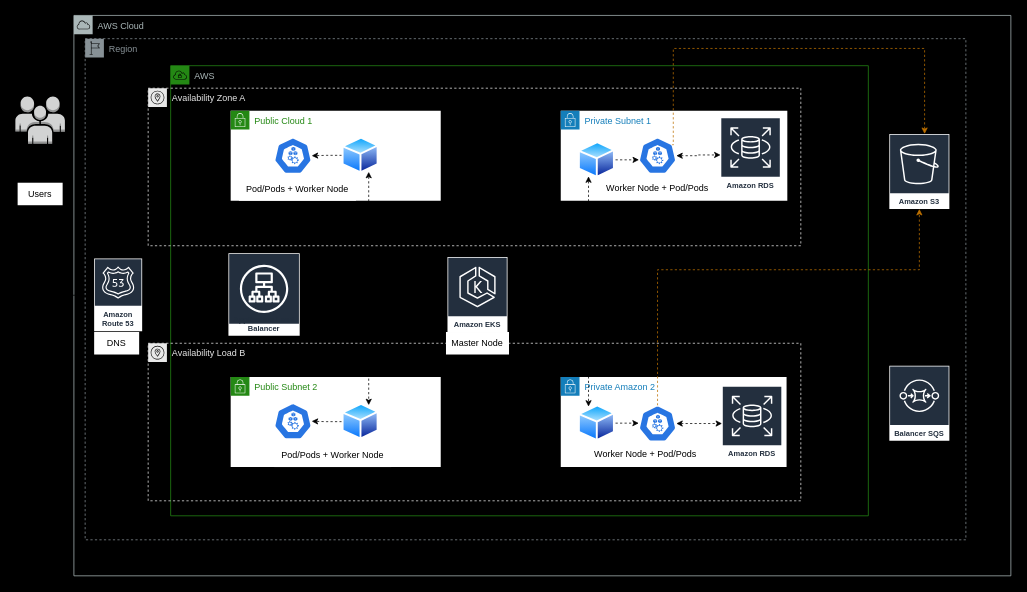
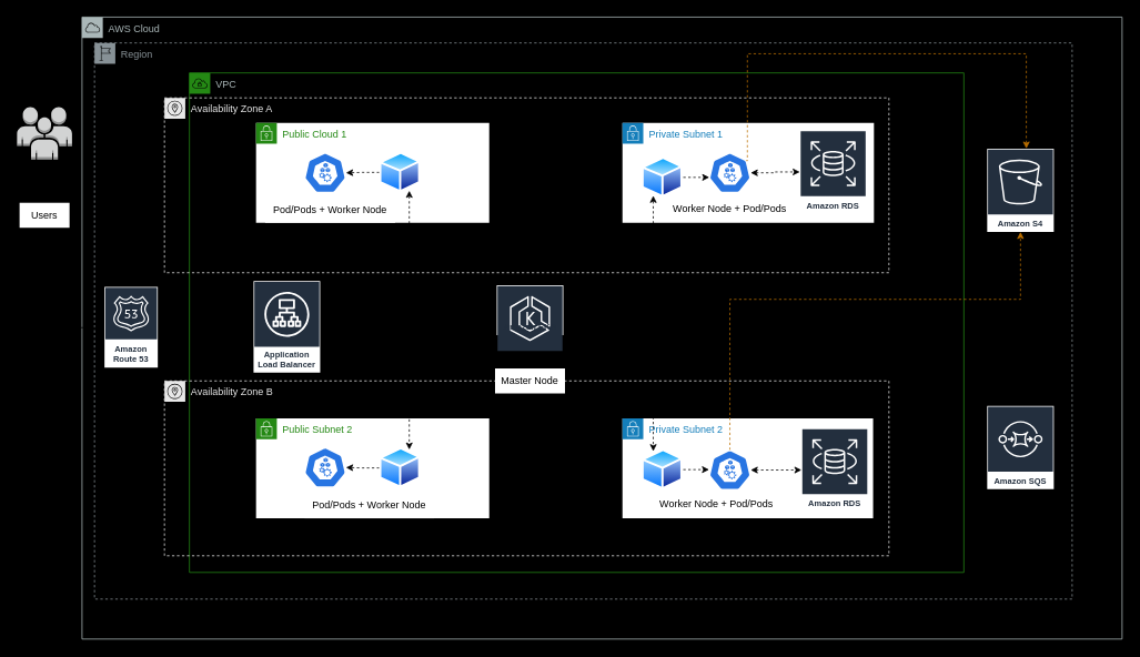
  <mxCell id="0" />
  <mxCell id="1" parent="0" />
  <mxCell id="2" value="Region" style="sketch=0;outlineConnect=0;gradientColor=none;html=1;whiteSpace=wrap;fontSize=12;fontStyle=0;shape=mxgraph.aws4.group;grIcon=mxgraph.aws4.group_region;strokeColor=#879196;fillColor=none;verticalAlign=top;align=left;spacingLeft=30;fontColor=#879196;dashed=1;" vertex="1" parent="1"><mxGeometry x="113" y="51" width="1174" height="668" as="geometry" /></mxCell>
  <mxCell id="3" value="AWS Cloud" style="sketch=0;outlineConnect=0;gradientColor=none;html=1;whiteSpace=wrap;fontSize=12;fontStyle=0;shape=mxgraph.aws4.group;grIcon=mxgraph.aws4.group_aws_cloud;strokeColor=#AAB7B8;fillColor=none;verticalAlign=top;align=left;spacingLeft=30;fontColor=#AAB7B8;dashed=0;" parent="1" vertex="1"><mxGeometry x="98" y="20" width="1249" height="747" as="geometry" /></mxCell>
- <mxCell id="4" value="AWS" style="points=[[0,0],[0.25,0],[0.5,0],[0.75,0],[1,0],[1,0.25],[1,0.5],[1,0.75],[1,1],[0.75,1],[0.5,1],[0.25,1],[0,1],[0,0.75],[0,0.5],[0,0.25]];outlineConnect=0;gradientColor=none;html=1;whiteSpace=wrap;fontSize=12;fontStyle=0;shape=mxgraph.aws4.group;grIcon=mxgraph.aws4.group_vpc;strokeColor=#248814;fillColor=none;verticalAlign=top;align=left;spacingLeft=30;fontColor=#AAB7B8;dashed=0;" parent="1" vertex="1"><mxGeometry x="227" y="87" width="930" height="600" as="geometry" /></mxCell>
+ <mxCell id="4" value="VPC" style="points=[[0,0],[0.25,0],[0.5,0],[0.75,0],[1,0],[1,0.25],[1,0.5],[1,0.75],[1,1],[0.75,1],[0.5,1],[0.25,1],[0,1],[0,0.75],[0,0.5],[0,0.25]];outlineConnect=0;gradientColor=none;html=1;whiteSpace=wrap;fontSize=12;fontStyle=0;shape=mxgraph.aws4.group;grIcon=mxgraph.aws4.group_vpc;strokeColor=#248814;fillColor=none;verticalAlign=top;align=left;spacingLeft=30;fontColor=#AAB7B8;dashed=0;" parent="1" vertex="1"><mxGeometry x="227" y="87" width="930" height="600" as="geometry" /></mxCell>
  <mxCell id="5" value="Availability Zone A" style="sketch=0;outlineConnect=0;gradientColor=none;html=1;whiteSpace=wrap;fontSize=12;fontStyle=0;shape=mxgraph.aws4.group;grIcon=mxgraph.aws4.group_availability_zone;strokeColor=#E8E8E8;fillColor=none;verticalAlign=top;align=left;spacingLeft=30;fontColor=#E8E8E8;dashed=1;" parent="1" vertex="1"><mxGeometry x="197" y="117" width="870" height="210" as="geometry" /></mxCell>
- <mxCell id="6" value="Availability Load B" style="sketch=0;outlineConnect=0;gradientColor=none;html=1;whiteSpace=wrap;fontSize=12;fontStyle=0;shape=mxgraph.aws4.group;grIcon=mxgraph.aws4.group_availability_zone;strokeColor=#E8E8E8;fillColor=none;verticalAlign=top;align=left;spacingLeft=30;fontColor=#E8E8E8;dashed=1;" parent="1" vertex="1"><mxGeometry x="197" y="457" width="870" height="210" as="geometry" /></mxCell>
+ <mxCell id="6" value="Availability Zone B" style="sketch=0;outlineConnect=0;gradientColor=none;html=1;whiteSpace=wrap;fontSize=12;fontStyle=0;shape=mxgraph.aws4.group;grIcon=mxgraph.aws4.group_availability_zone;strokeColor=#E8E8E8;fillColor=none;verticalAlign=top;align=left;spacingLeft=30;fontColor=#E8E8E8;dashed=1;" parent="1" vertex="1"><mxGeometry x="197" y="457" width="870" height="210" as="geometry" /></mxCell>
  <mxCell id="7" value="Public Cloud 1" style="points=[[0,0],[0.25,0],[0.5,0],[0.75,0],[1,0],[1,0.25],[1,0.5],[1,0.75],[1,1],[0.75,1],[0.5,1],[0.25,1],[0,1],[0,0.75],[0,0.5],[0,0.25]];outlineConnect=0;html=1;whiteSpace=wrap;fontSize=12;fontStyle=0;shape=mxgraph.aws4.group;grIcon=mxgraph.aws4.group_security_group;grStroke=0;strokeColor=#248814;fillColor=default;verticalAlign=top;align=left;spacingLeft=30;fontColor=#248814;strokeWidth=4;perimeterSpacing=2;shadow=0;dashed=1;dashPattern=1 4;backgroundOutline=0;" parent="1" vertex="1"><mxGeometry x="307" y="147" width="280" height="120" as="geometry" /></mxCell>
  <mxCell id="8" value="Public Subnet 2" style="points=[[0,0],[0.25,0],[0.5,0],[0.75,0],[1,0],[1,0.25],[1,0.5],[1,0.75],[1,1],[0.75,1],[0.5,1],[0.25,1],[0,1],[0,0.75],[0,0.5],[0,0.25]];outlineConnect=0;gradientColor=none;html=1;whiteSpace=wrap;fontSize=12;fontStyle=0;shape=mxgraph.aws4.group;grIcon=mxgraph.aws4.group_security_group;grStroke=0;strokeColor=#248814;fillColor=default;verticalAlign=top;align=left;spacingLeft=30;fontColor=#248814;strokeWidth=4;perimeterSpacing=2;shadow=0;dashed=1;dashPattern=1 4;" parent="1" vertex="1"><mxGeometry x="307" y="502" width="280" height="120" as="geometry" /></mxCell>
  <mxCell id="9" value="Private Subnet 1" style="points=[[0,0],[0.25,0],[0.5,0],[0.75,0],[1,0],[1,0.25],[1,0.5],[1,0.75],[1,1],[0.75,1],[0.5,1],[0.25,1],[0,1],[0,0.75],[0,0.5],[0,0.25]];outlineConnect=0;gradientColor=none;html=1;whiteSpace=wrap;fontSize=12;fontStyle=0;shape=mxgraph.aws4.group;grIcon=mxgraph.aws4.group_security_group;grStroke=0;strokeColor=#147EBA;fillColor=default;verticalAlign=top;align=left;spacingLeft=30;fontColor=#147EBA;strokeWidth=4;perimeterSpacing=2;shadow=0;dashed=1;dashPattern=1 4;" parent="1" vertex="1"><mxGeometry x="747" y="147" width="302" height="120" as="geometry" /></mxCell>
- <mxCell id="10" value="Private Amazon 2" style="points=[[0,0],[0.25,0],[0.5,0],[0.75,0],[1,0],[1,0.25],[1,0.5],[1,0.75],[1,1],[0.75,1],[0.5,1],[0.25,1],[0,1],[0,0.75],[0,0.5],[0,0.25]];outlineConnect=0;gradientColor=none;html=1;whiteSpace=wrap;fontSize=12;fontStyle=0;shape=mxgraph.aws4.group;grIcon=mxgraph.aws4.group_security_group;grStroke=0;strokeColor=#147EBA;fillColor=default;verticalAlign=top;align=left;spacingLeft=30;fontColor=#147EBA;strokeWidth=4;perimeterSpacing=2;shadow=0;dashed=1;dashPattern=1 4;" parent="1" vertex="1"><mxGeometry x="747" y="502" width="301" height="120" as="geometry" /></mxCell>
+ <mxCell id="10" value="Private Subnet 2" style="points=[[0,0],[0.25,0],[0.5,0],[0.75,0],[1,0],[1,0.25],[1,0.5],[1,0.75],[1,1],[0.75,1],[0.5,1],[0.25,1],[0,1],[0,0.75],[0,0.5],[0,0.25]];outlineConnect=0;gradientColor=none;html=1;whiteSpace=wrap;fontSize=12;fontStyle=0;shape=mxgraph.aws4.group;grIcon=mxgraph.aws4.group_security_group;grStroke=0;strokeColor=#147EBA;fillColor=default;verticalAlign=top;align=left;spacingLeft=30;fontColor=#147EBA;strokeWidth=4;perimeterSpacing=2;shadow=0;dashed=1;dashPattern=1 4;" parent="1" vertex="1"><mxGeometry x="747" y="502" width="301" height="120" as="geometry" /></mxCell>
  <mxCell id="11" style="edgeStyle=orthogonalEdgeStyle;rounded=0;orthogonalLoop=1;jettySize=auto;html=1;entryX=0.75;entryY=1;entryDx=0;entryDy=0;dashed=1;" edge="1" parent="1" source="15" target="29"><mxGeometry relative="1" as="geometry"><Array as="points"><mxPoint x="491" y="367" /></Array></mxGeometry></mxCell>
  <mxCell id="12" style="edgeStyle=orthogonalEdgeStyle;rounded=0;orthogonalLoop=1;jettySize=auto;html=1;entryX=0.75;entryY=0;entryDx=0;entryDy=0;dashed=1;" edge="1" parent="1" source="15" target="35"><mxGeometry relative="1" as="geometry"><Array as="points"><mxPoint x="491" y="411" /></Array></mxGeometry></mxCell>
  <mxCell id="13" style="edgeStyle=orthogonalEdgeStyle;rounded=0;orthogonalLoop=1;jettySize=auto;html=1;entryX=0.25;entryY=1;entryDx=0;entryDy=0;dashed=1;" edge="1" parent="1" source="15" target="31"><mxGeometry relative="1" as="geometry"><Array as="points"><mxPoint x="784" y="370" /></Array></mxGeometry></mxCell>
  <mxCell id="14" style="edgeStyle=orthogonalEdgeStyle;rounded=0;orthogonalLoop=1;jettySize=auto;html=1;entryX=0.25;entryY=0;entryDx=0;entryDy=0;dashed=1;" edge="1" parent="1" source="15" target="33"><mxGeometry relative="1" as="geometry"><Array as="points"><mxPoint x="784" y="411" /></Array></mxGeometry></mxCell>
- <mxCell id="15" value="Amazon EKS" style="sketch=0;outlineConnect=0;fontColor=#232F3E;gradientColor=none;strokeColor=#ffffff;fillColor=#232F3E;dashed=0;verticalLabelPosition=middle;verticalAlign=bottom;align=center;html=1;whiteSpace=wrap;fontSize=10;fontStyle=1;spacing=3;shape=mxgraph.aws4.productIcon;prIcon=mxgraph.aws4.eks;" parent="1" vertex="1"><mxGeometry x="596" y="342" width="80" height="100" as="geometry" /></mxCell>
+ <mxCell id="15" value="Amazon EKS" style="sketch=0;outlineConnect=0;fontColor=#232F3E;gradientColor=none;strokeColor=#ffffff;fillColor=#232F3E;dashed=0;verticalLabelPosition=middle;verticalAlign=bottom;align=center;html=1;whiteSpace=wrap;fontSize=10;fontStyle=1;spacing=3;shape=mxgraph.aws4.productIcon;prIcon=mxgraph.aws4.eks;" parent="1" vertex="1"><mxGeometry x="596" y="342" width="80" height="60" as="geometry" /></mxCell>
  <mxCell id="16" value="Amazon RDS" style="sketch=0;outlineConnect=0;fontColor=#232F3E;gradientColor=none;strokeColor=#ffffff;fillColor=#232F3E;dashed=0;verticalLabelPosition=middle;verticalAlign=bottom;align=center;html=1;whiteSpace=wrap;fontSize=10;fontStyle=1;spacing=3;shape=mxgraph.aws4.productIcon;prIcon=mxgraph.aws4.rds;" vertex="1" parent="1"><mxGeometry x="960" y="156" width="80" height="100" as="geometry" /></mxCell>
  <mxCell id="17" value="Amazon RDS" style="sketch=0;outlineConnect=0;fontColor=#232F3E;gradientColor=none;strokeColor=#ffffff;fillColor=#232F3E;dashed=0;verticalLabelPosition=middle;verticalAlign=bottom;align=center;html=1;whiteSpace=wrap;fontSize=10;fontStyle=1;spacing=3;shape=mxgraph.aws4.productIcon;prIcon=mxgraph.aws4.rds;" vertex="1" parent="1"><mxGeometry x="962" y="514" width="80" height="100" as="geometry" /></mxCell>
- <mxCell id="18" value="Amazon S3" style="sketch=0;outlineConnect=0;fontColor=#232F3E;gradientColor=none;strokeColor=#ffffff;fillColor=#232F3E;dashed=0;verticalLabelPosition=middle;verticalAlign=bottom;align=center;html=1;whiteSpace=wrap;fontSize=10;fontStyle=1;spacing=3;shape=mxgraph.aws4.productIcon;prIcon=mxgraph.aws4.s3;" vertex="1" parent="1"><mxGeometry x="1185" y="178" width="80" height="100" as="geometry" /></mxCell>
- <mxCell id="19" value="Balancer SQS" style="sketch=0;outlineConnect=0;fontColor=#232F3E;gradientColor=none;strokeColor=#ffffff;fillColor=#232F3E;dashed=0;verticalLabelPosition=middle;verticalAlign=bottom;align=center;html=1;whiteSpace=wrap;fontSize=10;fontStyle=1;spacing=3;shape=mxgraph.aws4.productIcon;prIcon=mxgraph.aws4.sqs;" vertex="1" parent="1"><mxGeometry x="1185" y="487" width="80" height="100" as="geometry" /></mxCell>
+ <mxCell id="18" value="Amazon S4" style="sketch=0;outlineConnect=0;fontColor=#232F3E;gradientColor=none;strokeColor=#ffffff;fillColor=#232F3E;dashed=0;verticalLabelPosition=middle;verticalAlign=bottom;align=center;html=1;whiteSpace=wrap;fontSize=10;fontStyle=1;spacing=3;shape=mxgraph.aws4.productIcon;prIcon=mxgraph.aws4.s3;" vertex="1" parent="1"><mxGeometry x="1185" y="178" width="80" height="100" as="geometry" /></mxCell>
+ <mxCell id="19" value="Amazon SQS" style="sketch=0;outlineConnect=0;fontColor=#232F3E;gradientColor=none;strokeColor=#ffffff;fillColor=#232F3E;dashed=0;verticalLabelPosition=middle;verticalAlign=bottom;align=center;html=1;whiteSpace=wrap;fontSize=10;fontStyle=1;spacing=3;shape=mxgraph.aws4.productIcon;prIcon=mxgraph.aws4.sqs;" vertex="1" parent="1"><mxGeometry x="1185" y="487" width="80" height="100" as="geometry" /></mxCell>
  <mxCell id="20" value="" style="sketch=0;html=1;dashed=0;whitespace=wrap;fillColor=#2875E2;strokeColor=#ffffff;points=[[0.005,0.63,0],[0.1,0.2,0],[0.9,0.2,0],[0.5,0,0],[0.995,0.63,0],[0.72,0.99,0],[0.5,1,0],[0.28,0.99,0]];shape=mxgraph.kubernetes.icon;prIcon=node" vertex="1" parent="1"><mxGeometry x="365" y="183" width="50" height="48" as="geometry" /></mxCell>
  <mxCell id="21" style="edgeStyle=orthogonalEdgeStyle;rounded=0;orthogonalLoop=1;jettySize=auto;html=1;dashed=1;startArrow=classic;startFill=1;" edge="1" parent="1" source="23" target="16"><mxGeometry relative="1" as="geometry" /></mxCell>
  <mxCell id="22" style="edgeStyle=orthogonalEdgeStyle;rounded=0;orthogonalLoop=1;jettySize=auto;html=1;exitX=0.9;exitY=0.2;exitDx=0;exitDy=0;exitPerimeter=0;dashed=1;startArrow=none;startFill=0;fillColor=#f0a30a;strokeColor=#BD7000;" edge="1" parent="1"><mxGeometry relative="1" as="geometry"><mxPoint x="895" y="192.6" as="sourcePoint" /><mxPoint x="1232" y="178" as="targetPoint" /><Array as="points"><mxPoint x="897" y="193" /><mxPoint x="897" y="64" /><mxPoint x="1232" y="64" /></Array></mxGeometry></mxCell>
  <mxCell id="23" value="" style="sketch=0;html=1;dashed=0;whitespace=wrap;fillColor=#2875E2;strokeColor=#ffffff;points=[[0.005,0.63,0],[0.1,0.2,0],[0.9,0.2,0],[0.5,0,0],[0.995,0.63,0],[0.72,0.99,0],[0.5,1,0],[0.28,0.99,0]];shape=mxgraph.kubernetes.icon;prIcon=node" vertex="1" parent="1"><mxGeometry x="851" y="183" width="50" height="48" as="geometry" /></mxCell>
  <mxCell id="24" style="edgeStyle=orthogonalEdgeStyle;rounded=0;orthogonalLoop=1;jettySize=auto;html=1;dashed=1;startArrow=classic;startFill=1;" edge="1" parent="1" source="26" target="17"><mxGeometry relative="1" as="geometry" /></mxCell>
  <mxCell id="25" style="edgeStyle=orthogonalEdgeStyle;rounded=0;orthogonalLoop=1;jettySize=auto;html=1;dashed=1;startArrow=none;startFill=0;fillColor=#f0a30a;strokeColor=#BD7000;" edge="1" parent="1" source="26" target="18"><mxGeometry relative="1" as="geometry"><Array as="points"><mxPoint x="876" y="359" /><mxPoint x="1225" y="359" /></Array></mxGeometry></mxCell>
  <mxCell id="26" value="" style="sketch=0;html=1;dashed=0;whitespace=wrap;fillColor=#2875E2;strokeColor=#ffffff;points=[[0.005,0.63,0],[0.1,0.2,0],[0.9,0.2,0],[0.5,0,0],[0.995,0.63,0],[0.72,0.99,0],[0.5,1,0],[0.28,0.99,0]];shape=mxgraph.kubernetes.icon;prIcon=node" vertex="1" parent="1"><mxGeometry x="851" y="540" width="50" height="48" as="geometry" /></mxCell>
  <mxCell id="27" value="" style="sketch=0;html=1;dashed=0;whitespace=wrap;fillColor=#2875E2;strokeColor=#ffffff;points=[[0.005,0.63,0],[0.1,0.2,0],[0.9,0.2,0],[0.5,0,0],[0.995,0.63,0],[0.72,0.99,0],[0.5,1,0],[0.28,0.99,0]];shape=mxgraph.kubernetes.icon;prIcon=node" vertex="1" parent="1"><mxGeometry x="365" y="537" width="50" height="48" as="geometry" /></mxCell>
  <mxCell id="28" style="edgeStyle=orthogonalEdgeStyle;rounded=0;orthogonalLoop=1;jettySize=auto;html=1;exitX=0;exitY=0.5;exitDx=0;exitDy=0;dashed=1;" edge="1" parent="1" source="29" target="20"><mxGeometry relative="1" as="geometry" /></mxCell>
  <mxCell id="29" value="" style="aspect=fixed;perimeter=ellipsePerimeter;html=1;align=center;shadow=0;dashed=0;spacingTop=3;image;image=img/lib/active_directory/generic_node.svg;" vertex="1" parent="1"><mxGeometry x="455" y="182" width="50" height="49" as="geometry" /></mxCell>
  <mxCell id="30" style="edgeStyle=orthogonalEdgeStyle;rounded=0;orthogonalLoop=1;jettySize=auto;html=1;exitX=1;exitY=0.5;exitDx=0;exitDy=0;entryX=0.005;entryY=0.63;entryDx=0;entryDy=0;entryPerimeter=0;dashed=1;" edge="1" parent="1" source="31" target="23"><mxGeometry relative="1" as="geometry" /></mxCell>
  <mxCell id="31" value="" style="aspect=fixed;perimeter=ellipsePerimeter;html=1;align=center;shadow=0;dashed=0;spacingTop=3;image;image=img/lib/active_directory/generic_node.svg;" vertex="1" parent="1"><mxGeometry x="770" y="188" width="50" height="49" as="geometry" /></mxCell>
  <mxCell id="32" style="edgeStyle=orthogonalEdgeStyle;rounded=0;orthogonalLoop=1;jettySize=auto;html=1;exitX=1;exitY=0.5;exitDx=0;exitDy=0;entryX=0;entryY=0.5;entryDx=0;entryDy=0;entryPerimeter=0;dashed=1;" edge="1" parent="1" source="33" target="26"><mxGeometry relative="1" as="geometry" /></mxCell>
  <mxCell id="33" value="" style="aspect=fixed;perimeter=ellipsePerimeter;html=1;align=center;shadow=0;dashed=0;spacingTop=3;image;image=img/lib/active_directory/generic_node.svg;" vertex="1" parent="1"><mxGeometry x="770" y="539" width="50" height="49" as="geometry" /></mxCell>
  <mxCell id="34" style="edgeStyle=orthogonalEdgeStyle;rounded=0;orthogonalLoop=1;jettySize=auto;html=1;exitX=0;exitY=0.5;exitDx=0;exitDy=0;dashed=1;" edge="1" parent="1" source="35" target="27"><mxGeometry relative="1" as="geometry" /></mxCell>
  <mxCell id="35" value="" style="aspect=fixed;perimeter=ellipsePerimeter;html=1;align=center;shadow=0;dashed=0;spacingTop=3;image;image=img/lib/active_directory/generic_node.svg;" vertex="1" parent="1"><mxGeometry x="455" y="537" width="50" height="49" as="geometry" /></mxCell>
  <mxCell id="36" value="Master Node" style="text;html=1;strokeColor=none;fillColor=default;align=center;verticalAlign=middle;whiteSpace=wrap;rounded=0;" vertex="1" parent="1"><mxGeometry x="594" y="442" width="84" height="30" as="geometry" /></mxCell>
  <mxCell id="37" value="Pod/Pods + Worker Node" style="text;html=1;strokeColor=none;fillColor=default;align=center;verticalAlign=middle;whiteSpace=wrap;rounded=0;" vertex="1" parent="1"><mxGeometry x="318" y="237" width="156" height="30" as="geometry" /></mxCell>
  <mxCell id="38" value="Worker Node + Pod/Pods" style="text;html=1;strokeColor=none;fillColor=default;align=center;verticalAlign=middle;whiteSpace=wrap;rounded=0;" vertex="1" parent="1"><mxGeometry x="782" y="590" width="156" height="30" as="geometry" /></mxCell>
  <mxCell id="39" value="Worker Node + Pod/Pods" style="text;html=1;strokeColor=none;fillColor=default;align=center;verticalAlign=middle;whiteSpace=wrap;rounded=0;" vertex="1" parent="1"><mxGeometry x="798" y="235" width="156" height="30" as="geometry" /></mxCell>
  <mxCell id="40" value="Pod/Pods + Worker Node" style="text;html=1;strokeColor=none;fillColor=default;align=center;verticalAlign=middle;whiteSpace=wrap;rounded=0;" vertex="1" parent="1"><mxGeometry x="365" y="592" width="156" height="30" as="geometry" /></mxCell>
  <mxCell id="41" style="edgeStyle=orthogonalEdgeStyle;rounded=0;orthogonalLoop=1;jettySize=auto;html=1;startArrow=none;startFill=0;" edge="1" parent="1" source="42" target="43"><mxGeometry relative="1" as="geometry"><Array as="points"><mxPoint x="53" y="393" /></Array></mxGeometry></mxCell>
  <mxCell id="42" value="" style="outlineConnect=0;dashed=0;verticalLabelPosition=bottom;verticalAlign=top;align=center;html=1;shape=mxgraph.aws3.users;fillColor=#D2D3D3;gradientColor=none;" vertex="1" parent="1"><mxGeometry x="20" y="128" width="66" height="63" as="geometry" /></mxCell>
  <mxCell id="43" value="Amazon Route 53" style="sketch=0;outlineConnect=0;fontColor=#232F3E;gradientColor=none;strokeColor=#ffffff;fillColor=#232F3E;dashed=0;verticalLabelPosition=middle;verticalAlign=bottom;align=center;html=1;whiteSpace=wrap;fontSize=10;fontStyle=1;spacing=3;shape=mxgraph.aws4.productIcon;prIcon=mxgraph.aws4.route_53;" vertex="1" parent="1"><mxGeometry x="125" y="344" width="64" height="97" as="geometry" /></mxCell>
- <mxCell id="44" value="Application Load Balancer" style="sketch=0;outlineConnect=0;fontColor=#232F3E;gradientColor=none;strokeColor=#ffffff;fillColor=#232F3E;dashed=0;verticalLabelPosition=middle;verticalAlign=bottom;align=center;html=1;whiteSpace=wrap;fontSize=10;fontStyle=1;spacing=3;shape=mxgraph.aws4.productIcon;prIcon=mxgraph.aws4.application_load_balancer;" vertex="1" parent="1"><mxGeometry x="304" y="337" width="95" height="110" as="geometry" /></mxCell>
- <mxCell id="45" value="DNS" style="text;html=1;strokeColor=none;fillColor=default;align=center;verticalAlign=middle;whiteSpace=wrap;rounded=0;" vertex="1" parent="1"><mxGeometry x="125" y="442" width="60" height="30" as="geometry" /></mxCell>
+ <mxCell id="44" value="Application Load Balancer" style="sketch=0;outlineConnect=0;fontColor=#232F3E;gradientColor=none;strokeColor=#ffffff;fillColor=#232F3E;dashed=0;verticalLabelPosition=middle;verticalAlign=bottom;align=center;html=1;whiteSpace=wrap;fontSize=10;fontStyle=1;spacing=3;shape=mxgraph.aws4.productIcon;prIcon=mxgraph.aws4.application_load_balancer;" vertex="1" parent="1"><mxGeometry x="304" y="337" width="80" height="110" as="geometry" /></mxCell>
  <mxCell id="46" value="Users" style="text;html=1;strokeColor=none;fillColor=default;align=center;verticalAlign=middle;whiteSpace=wrap;rounded=0;" vertex="1" parent="1"><mxGeometry x="23" y="243" width="60" height="30" as="geometry" /></mxCell>
